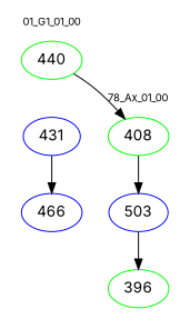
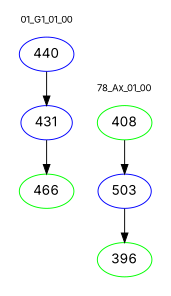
  digraph {
    fontname=Inter
    node [color=green fontname=Inter]
    edge [color=black fontname=Inter]
    n1 [label=408]
    n2 [color=blue label=503]
    n3 [label=396]
-   n4 [label=440]
+   n4 [color=blue label=440]
    n5 [color=blue label=431]
-   n6 [color=blue label=466]
+   n6 [label=466]
    subgraph cluster_1 {
      color=white
      fontsize=10
      label="78_Ax_01_00"
      n1
      n2
      n3
    }
    subgraph cluster_2 {
      color=white
      fontsize=10
      label="01_G1_01_00"
      n4
      n5
      n6
    }
    n1 -> n2
    n2 -> n3
-   n4 -> n1
+   n4 -> n5
    n5 -> n6
  }
